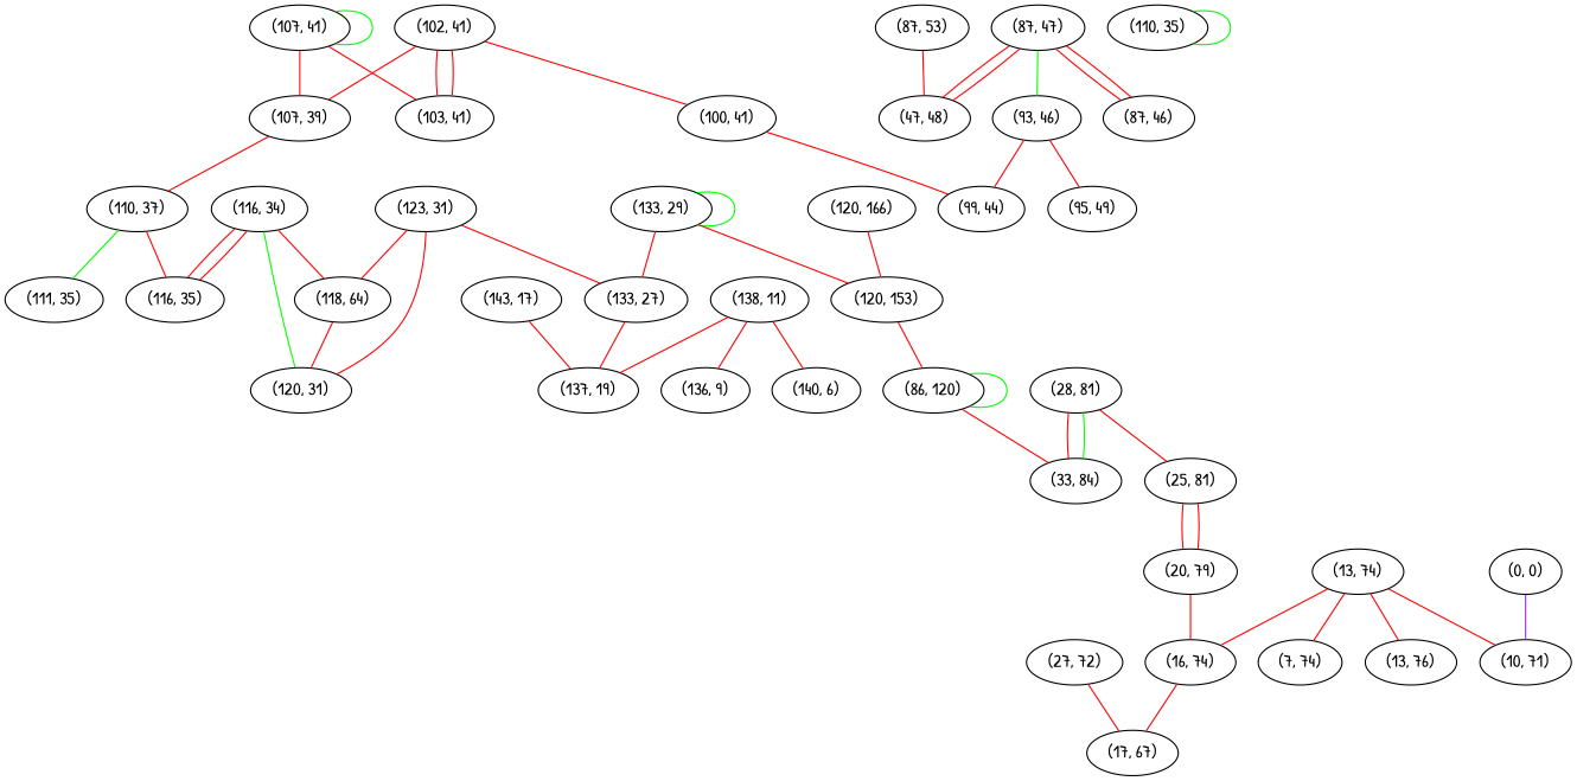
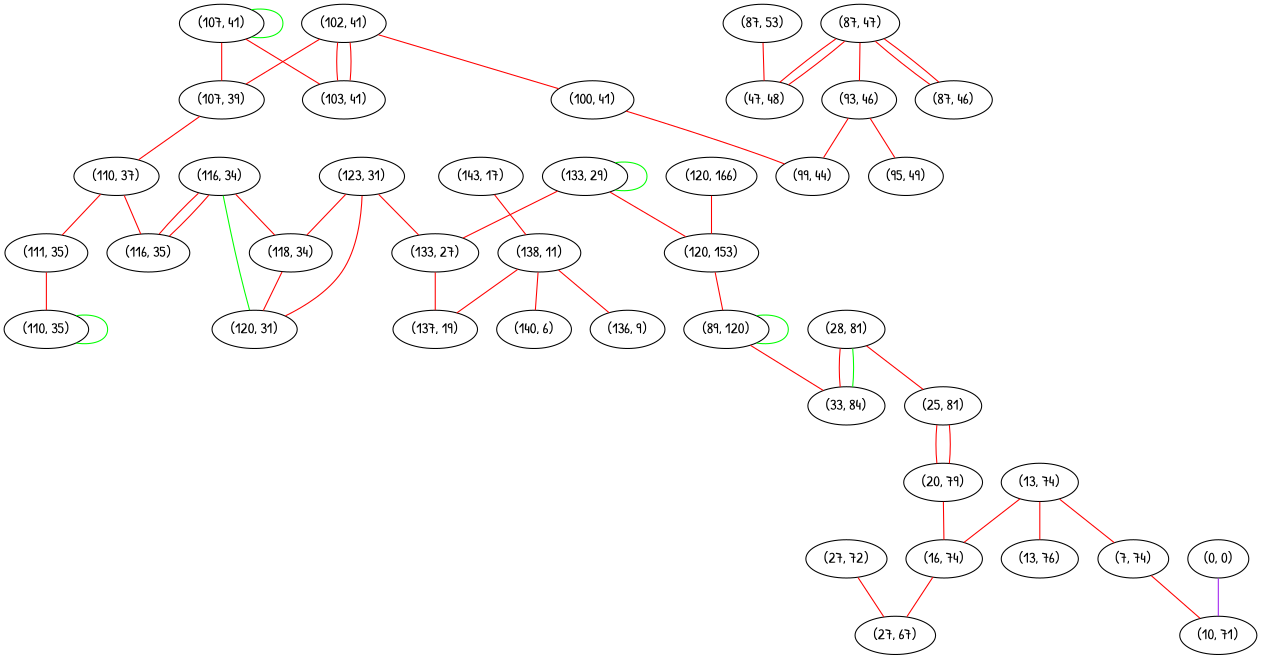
  graph {
    fontname="Patrick Hand"
    node [fontname="Patrick Hand"]
    edge [color=red fontname="Patrick Hand" weight=1]
    "(102, 41)"
    "(107, 39)"
    "(103, 41)"
    "(100, 41)"
    "(110, 37)"
    "(99, 44)"
    "(138, 11)"
    "(136, 9)"
    "(140, 6)"
    "(137, 19)"
    "(107, 41)"
    n12 [label="(47, 48)"]
    "(87, 53)"
    "(87, 47)"
    "(93, 46)"
    "(87, 46)"
    "(95, 49)"
    "(13, 74)"
    "(16, 74)"
    "(13, 76)"
    "(10, 71)"
    "(7, 74)"
-   "(27, 67)" [label="(17, 67)"]
+   "(27, 67)"
    "(111, 35)"
    "(116, 35)"
    "(28, 81)"
    "(25, 81)"
    "(33, 84)"
    "(20, 79)"
    "(110, 35)"
    "(116, 34)"
-   "(118, 34)" [label="(118, 64)"]
+   "(118, 34)"
    "(120, 31)"
    "(27, 72)"
    "(123, 31)"
    "(133, 27)"
    "(143, 17)"
    "(133, 29)"
    "(120, 153)"
-   "(86, 120)"
+   "(86, 120)" [label="(89, 120)"]
    "(0, 0)"
    "(120, 166)"
    "(102, 41)" -- "(107, 39)"
    "(102, 41)" -- "(103, 41)"
    "(102, 41)" -- "(103, 41)"
    "(102, 41)" -- "(100, 41)"
    "(107, 39)" -- "(110, 37)"
    "(100, 41)" -- "(99, 44)"
-   "(110, 37)" -- "(111, 35)" [color=green]
+   "(110, 37)" -- "(111, 35)"
    "(110, 37)" -- "(116, 35)"
    "(138, 11)" -- "(136, 9)"
    "(138, 11)" -- "(140, 6)"
    "(138, 11)" -- "(137, 19)"
    "(107, 41)" -- "(107, 39)"
    "(107, 41)" -- "(103, 41)"
    "(107, 41)" -- "(107, 41)" [color=green weight=2]
    "(87, 53)" -- n12
    "(87, 47)" -- n12
    "(87, 47)" -- n12
-   "(87, 47)" -- "(93, 46)" [color=green]
+   "(87, 47)" -- "(93, 46)"
    "(87, 47)" -- "(87, 46)"
    "(87, 47)" -- "(87, 46)"
    "(93, 46)" -- "(99, 44)"
    "(93, 46)" -- "(95, 49)"
    "(13, 74)" -- "(16, 74)"
    "(13, 74)" -- "(13, 76)"
-   "(13, 74)" -- "(10, 71)"
+   "(7, 74)" -- "(10, 71)"
    "(13, 74)" -- "(7, 74)"
    "(16, 74)" -- "(27, 67)"
+   "(111, 35)" -- "(110, 35)"
    "(28, 81)" -- "(25, 81)"
    "(28, 81)" -- "(33, 84)"
    "(28, 81)" -- "(33, 84)" [color=green weight=2]
    "(25, 81)" -- "(20, 79)"
    "(25, 81)" -- "(20, 79)"
    "(20, 79)" -- "(16, 74)"
    "(110, 35)" -- "(110, 35)" [color=green weight=2]
    "(116, 34)" -- "(116, 35)"
    "(116, 34)" -- "(116, 35)"
    "(116, 34)" -- "(118, 34)"
    "(116, 34)" -- "(120, 31)" [color=green weight=2]
    "(118, 34)" -- "(120, 31)"
    "(27, 72)" -- "(27, 67)"
    "(123, 31)" -- "(118, 34)"
    "(123, 31)" -- "(120, 31)"
    "(123, 31)" -- "(133, 27)"
    "(133, 27)" -- "(137, 19)"
-   "(143, 17)" -- "(137, 19)"
+   "(143, 17)" -- "(138, 11)"
    "(133, 29)" -- "(133, 27)"
    "(133, 29)" -- "(133, 29)" [color=green weight=2]
    "(133, 29)" -- "(120, 153)"
    "(120, 153)" -- "(86, 120)"
    "(86, 120)" -- "(33, 84)"
    "(86, 120)" -- "(86, 120)" [color=green weight=2]
    "(0, 0)" -- "(10, 71)" [color=purple weight=4]
    "(120, 166)" -- "(120, 153)"
  }
